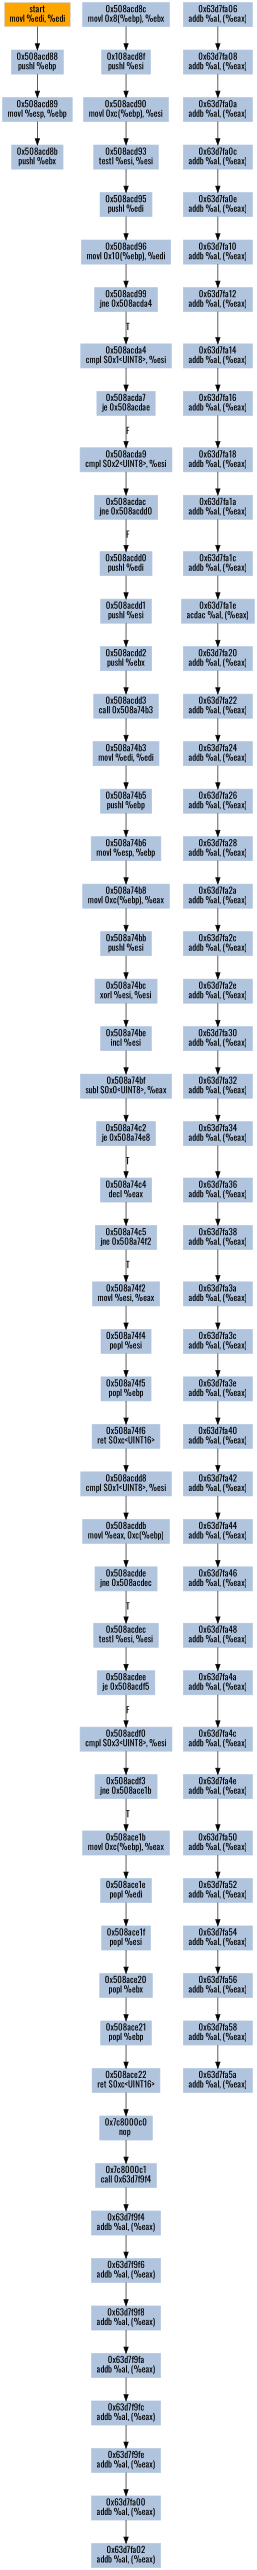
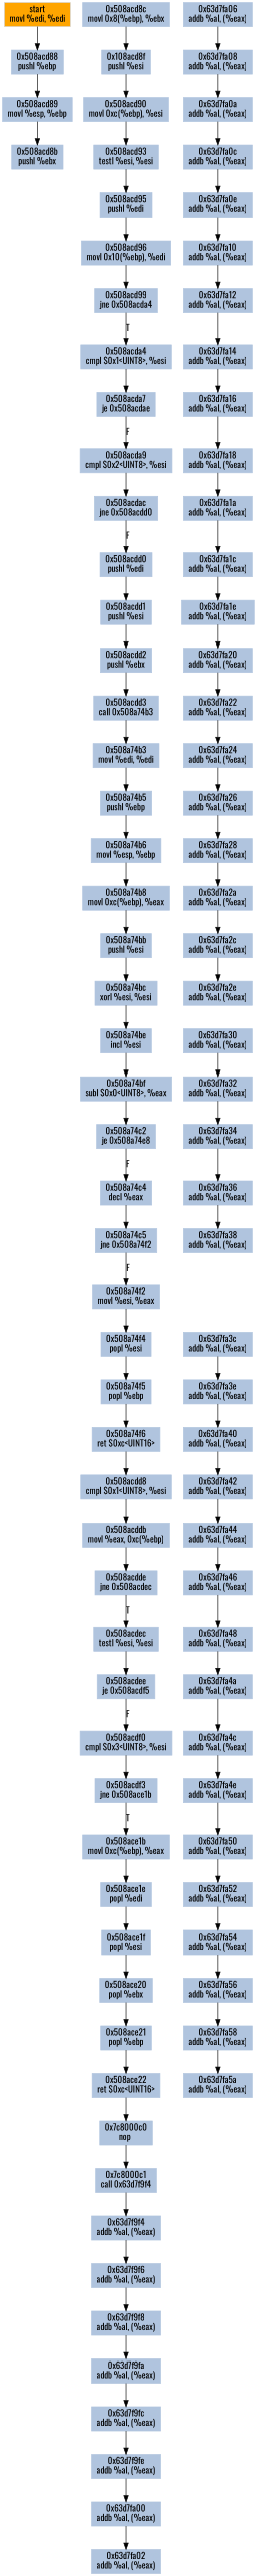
  digraph {
    fontname=Oswald
    node [color=lightsteelblue fillcolor=lightsteelblue fontname=Oswald shape=rectangle style=filled]
    edge [color="#000000" fontname=Oswald]
    n1 [color=lightgrey fillcolor=orange label="start\nmovl %edi, %edi"]
    n2 [label="0x508acd88\npushl %ebp"]
    n3 [label="0x508acd89\nmovl %esp, %ebp"]
    n4 [label="0x508acd8b\npushl %ebx"]
    n5 [label="0x508acd8c\nmovl 0x8(%ebp), %ebx"]
    n6 [label="0x108acd8f\npushl %esi"]
    n7 [label="0x508acd90\nmovl 0xc(%ebp), %esi"]
    n8 [label="0x508acd93\ntestl %esi, %esi"]
    n9 [label="0x508acd95\npushl %edi"]
    n10 [label="0x508acd96\nmovl 0x10(%ebp), %edi"]
    n11 [label="0x508acd99\njne 0x508acda4"]
    n12 [label="0x508acda4\ncmpl $0x1<UINT8>, %esi"]
    n13 [label="0x508acda7\nje 0x508acdae"]
    n14 [label="0x508acda9\ncmpl $0x2<UINT8>, %esi"]
    n15 [label="0x508acdac\njne 0x508acdd0"]
    n16 [label="0x508acdd0\npushl %edi"]
    n17 [label="0x508acdd1\npushl %esi"]
    n18 [label="0x508acdd2\npushl %ebx"]
    n19 [label="0x508acdd3\ncall 0x508a74b3"]
    n20 [label="0x508a74b3\nmovl %edi, %edi"]
    n21 [label="0x508a74b5\npushl %ebp"]
    n22 [label="0x508a74b6\nmovl %esp, %ebp"]
    n23 [label="0x508a74b8\nmovl 0xc(%ebp), %eax"]
    n24 [label="0x508a74bb\npushl %esi"]
    n25 [label="0x508a74bc\nxorl %esi, %esi"]
    n26 [label="0x508a74be\nincl %esi"]
    n27 [label="0x508a74bf\nsubl $0x0<UINT8>, %eax"]
    n28 [label="0x508a74c2\nje 0x508a74e8"]
    n29 [label="0x508a74c4\ndecl %eax"]
    n30 [label="0x508a74c5\njne 0x508a74f2"]
    n31 [label="0x508a74f2\nmovl %esi, %eax"]
    n32 [label="0x508a74f4\npopl %esi"]
    n33 [label="0x508a74f5\npopl %ebp"]
    n34 [label="0x508a74f6\nret $0xc<UINT16>"]
    n35 [label="0x508acdd8\ncmpl $0x1<UINT8>, %esi"]
    n36 [label="0x508acddb\nmovl %eax, 0xc(%ebp)"]
    n37 [label="0x508acdde\njne 0x508acdec"]
    n38 [label="0x508acdec\ntestl %esi, %esi"]
    n39 [label="0x508acdee\nje 0x508acdf5"]
    n40 [label="0x508acdf0\ncmpl $0x3<UINT8>, %esi"]
    n41 [label="0x508acdf3\njne 0x508ace1b"]
    n42 [label="0x508ace1b\nmovl 0xc(%ebp), %eax"]
    n43 [label="0x508ace1e\npopl %edi"]
    n44 [label="0x508ace1f\npopl %esi"]
    n45 [label="0x508ace20\npopl %ebx"]
    n46 [label="0x508ace21\npopl %ebp"]
    n47 [label="0x508ace22\nret $0xc<UINT16>"]
    n48 [label="0x7c8000c0\nnop "]
    n49 [label="0x7c8000c1\ncall 0x63d7f9f4"]
    n50 [label="0x63d7f9f4\naddb %al, (%eax)"]
    n51 [label="0x63d7f9f6\naddb %al, (%eax)"]
    n52 [label="0x63d7f9f8\naddb %al, (%eax)"]
    n53 [label="0x63d7f9fa\naddb %al, (%eax)"]
    n54 [label="0x63d7f9fc\naddb %al, (%eax)"]
    n55 [label="0x63d7f9fe\naddb %al, (%eax)"]
    n56 [label="0x63d7fa00\naddb %al, (%eax)"]
    n57 [label="0x63d7fa02\naddb %al, (%eax)"]
    n58 [label="0x63d7fa06\naddb %al, (%eax)"]
    n59 [label="0x63d7fa08\naddb %al, (%eax)"]
    n60 [label="0x63d7fa0a\naddb %al, (%eax)"]
    n61 [label="0x63d7fa0c\naddb %al, (%eax)"]
    n62 [label="0x63d7fa0e\naddb %al, (%eax)"]
    n63 [label="0x63d7fa10\naddb %al, (%eax)"]
    n64 [label="0x63d7fa12\naddb %al, (%eax)"]
    n65 [label="0x63d7fa14\naddb %al, (%eax)"]
    n66 [label="0x63d7fa16\naddb %al, (%eax)"]
    n67 [label="0x63d7fa18\naddb %al, (%eax)"]
    n68 [label="0x63d7fa1a\naddb %al, (%eax)"]
    n69 [label="0x63d7fa1c\naddb %al, (%eax)"]
-   n70 [label="0x63d7fa1e\nacdac %al, (%eax)"]
+   n70 [label="0x63d7fa1e\naddb %al, (%eax)"]
    n71 [label="0x63d7fa20\naddb %al, (%eax)"]
    n72 [label="0x63d7fa22\naddb %al, (%eax)"]
    n73 [label="0x63d7fa24\naddb %al, (%eax)"]
    n74 [label="0x63d7fa26\naddb %al, (%eax)"]
    n75 [label="0x63d7fa28\naddb %al, (%eax)"]
    n76 [label="0x63d7fa2a\naddb %al, (%eax)"]
    n77 [label="0x63d7fa2c\naddb %al, (%eax)"]
    n78 [label="0x63d7fa2e\naddb %al, (%eax)"]
    n79 [label="0x63d7fa30\naddb %al, (%eax)"]
    n80 [label="0x63d7fa32\naddb %al, (%eax)"]
    n81 [label="0x63d7fa34\naddb %al, (%eax)"]
    n82 [label="0x63d7fa36\naddb %al, (%eax)"]
    n83 [label="0x63d7fa38\naddb %al, (%eax)"]
-   n84 [label="0x63d7fa3a\naddb %al, (%eax)"]
    n85 [label="0x63d7fa3c\naddb %al, (%eax)"]
    n86 [label="0x63d7fa3e\naddb %al, (%eax)"]
    n87 [label="0x63d7fa40\naddb %al, (%eax)"]
    n88 [label="0x63d7fa42\naddb %al, (%eax)"]
    n89 [label="0x63d7fa44\naddb %al, (%eax)"]
    n90 [label="0x63d7fa46\naddb %al, (%eax)"]
    n91 [label="0x63d7fa48\naddb %al, (%eax)"]
    n92 [label="0x63d7fa4a\naddb %al, (%eax)"]
    n93 [label="0x63d7fa4c\naddb %al, (%eax)"]
    n94 [label="0x63d7fa4e\naddb %al, (%eax)"]
    n95 [label="0x63d7fa50\naddb %al, (%eax)"]
    n96 [label="0x63d7fa52\naddb %al, (%eax)"]
    n97 [label="0x63d7fa54\naddb %al, (%eax)"]
    n98 [label="0x63d7fa56\naddb %al, (%eax)"]
    n99 [label="0x63d7fa58\naddb %al, (%eax)"]
    n100 [label="0x63d7fa5a\naddb %al, (%eax)"]
    n1 -> n2
    n2 -> n3
    n3 -> n4
    n5 -> n6
    n6 -> n7
    n7 -> n8
    n8 -> n9
    n9 -> n10
    n10 -> n11
    n11 -> n12 [label=T]
    n12 -> n13
    n13 -> n14 [label=F]
    n14 -> n15
    n15 -> n16 [label=F]
    n16 -> n17
    n17 -> n18
    n18 -> n19
    n19 -> n20
    n20 -> n21
    n21 -> n22
    n22 -> n23
    n23 -> n24
    n24 -> n25
    n25 -> n26
    n26 -> n27
    n27 -> n28
-   n28 -> n29 [label=T]
+   n28 -> n29 [label=F]
    n29 -> n30
-   n30 -> n31 [label=T]
+   n30 -> n31 [label=F]
    n31 -> n32
    n32 -> n33
    n33 -> n34
    n34 -> n35
    n35 -> n36
    n36 -> n37
    n37 -> n38 [label=T]
    n38 -> n39
    n39 -> n40 [label=F]
    n40 -> n41
    n41 -> n42 [label=T]
    n42 -> n43
    n43 -> n44
    n44 -> n45
    n45 -> n46
    n46 -> n47
    n47 -> n48
    n48 -> n49
    n49 -> n50
    n50 -> n51
    n51 -> n52
    n52 -> n53
    n53 -> n54
    n54 -> n55
    n55 -> n56
    n56 -> n57
    n58 -> n59
    n59 -> n60
    n60 -> n61
    n61 -> n62
    n62 -> n63
    n63 -> n64
    n64 -> n65
    n65 -> n66
    n66 -> n67
    n67 -> n68
    n68 -> n69
    n69 -> n70
    n70 -> n71
    n71 -> n72
    n72 -> n73
    n73 -> n74
    n74 -> n75
    n75 -> n76
    n76 -> n77
    n77 -> n78
-   n78 -> n79
    n79 -> n80
    n80 -> n81
    n81 -> n82
    n82 -> n83
-   n83 -> n84
-   n84 -> n85
    n85 -> n86
    n86 -> n87
    n87 -> n88
    n88 -> n89
    n89 -> n90
    n90 -> n91
    n91 -> n92
    n92 -> n93
    n93 -> n94
    n94 -> n95
    n95 -> n96
    n96 -> n97
    n97 -> n98
    n98 -> n99
    n99 -> n100
  }
